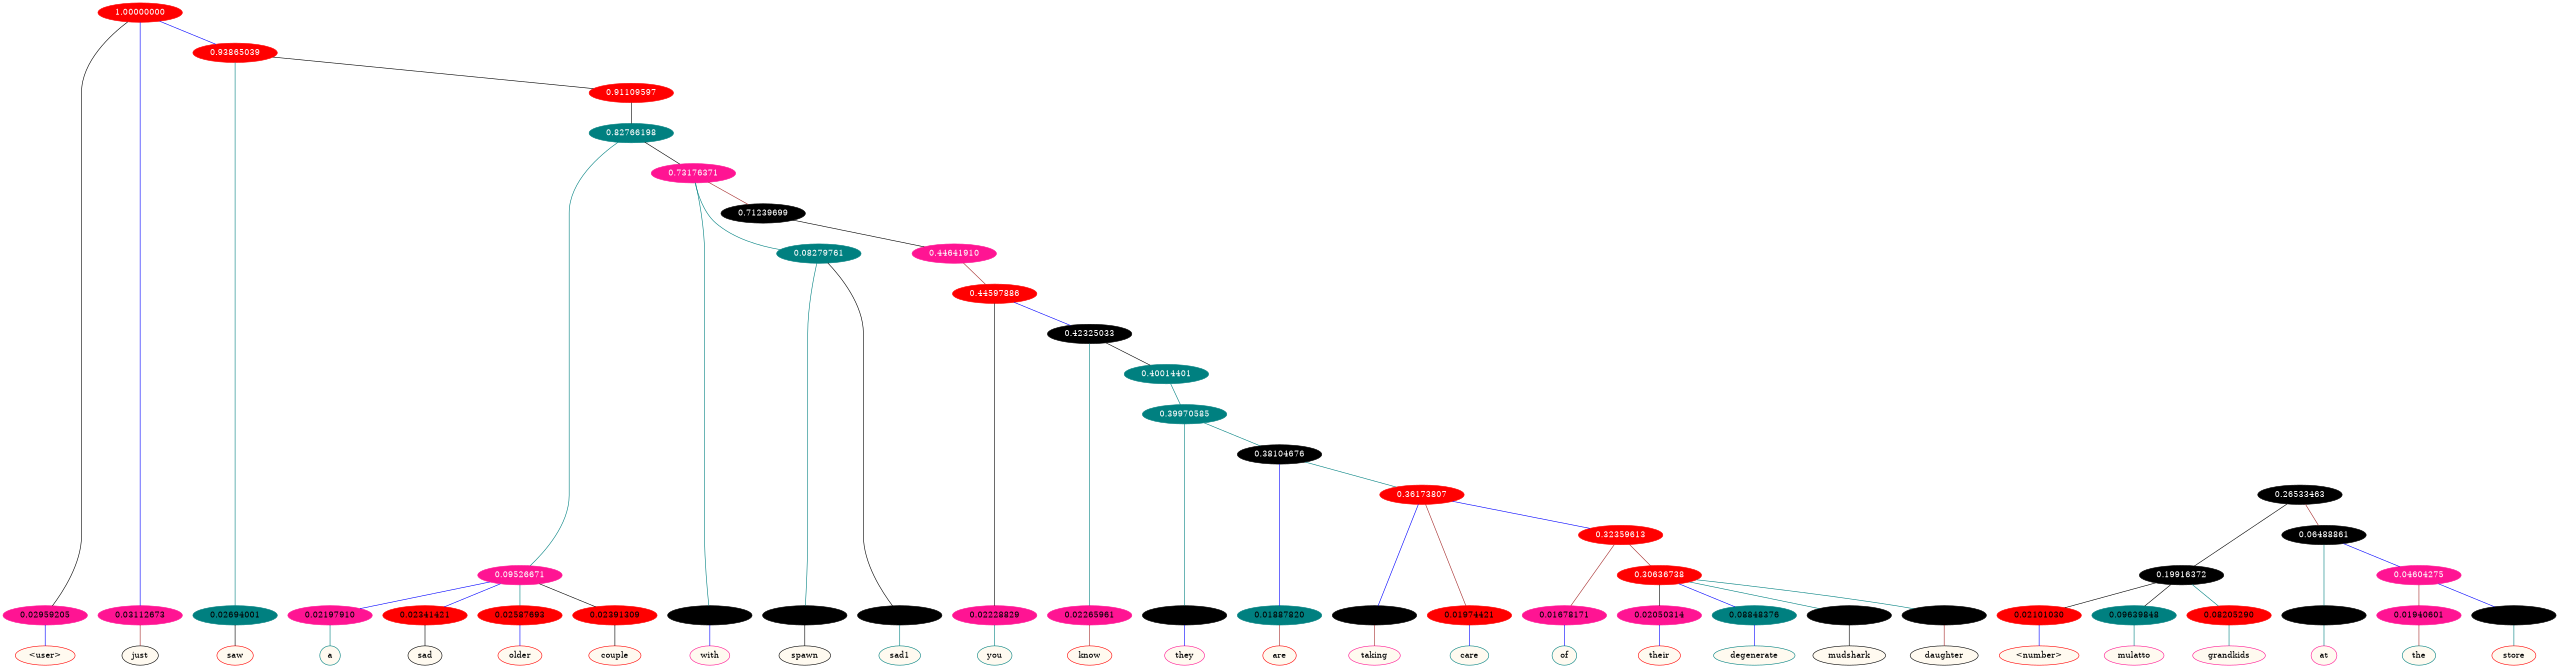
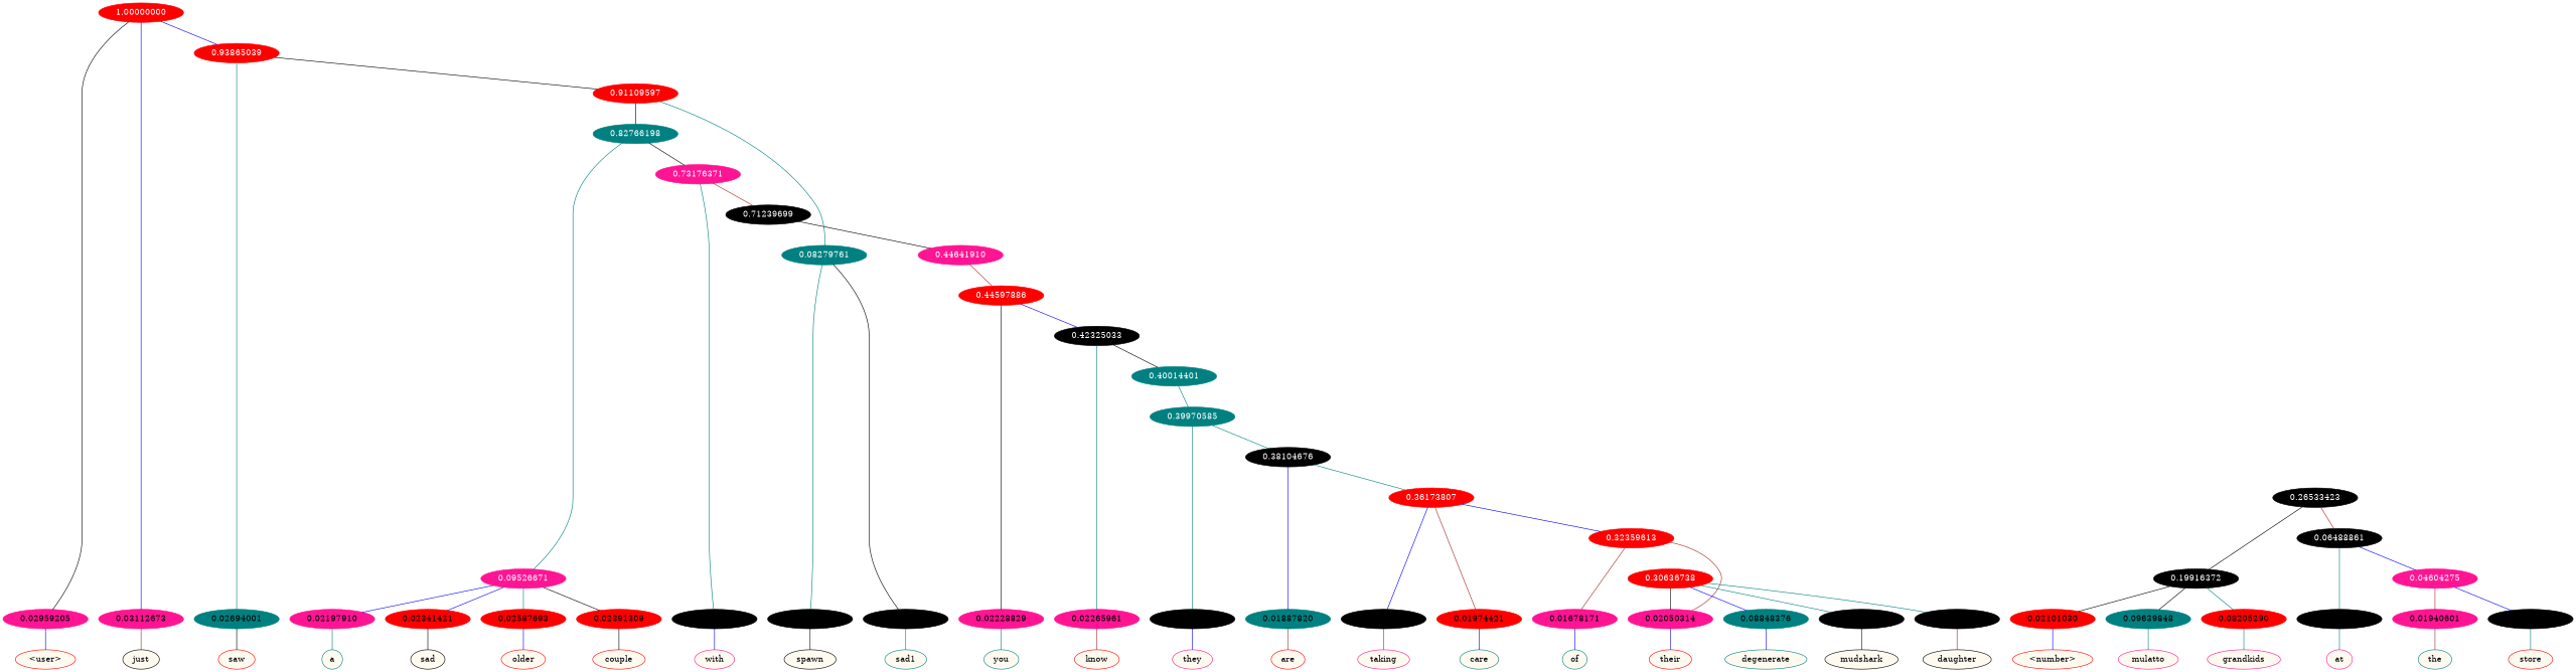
  graph {
    node [color=red format=png nodesep=0.001 ordering=out overlap_scaling=0.01 ranksep=0.001 style=filled]
    edge [color=teal]
    n1 [fillcolor=floralwhite height=0.15 label="\<user\>" style="filled,solid" width=0.15]
    n2 [color=black fillcolor=floralwhite height=0.15 label=just style="filled,solid" width=0.15]
    n3 [fillcolor=floralwhite height=0.15 label=saw style="filled,solid" width=0.15]
    n4 [color=teal fillcolor=floralwhite height=0.15 label=a style="filled,solid" width=0.15]
    n5 [color=black fillcolor=floralwhite height=0.15 label=sad style="filled,solid" width=0.15]
    n6 [fillcolor=floralwhite height=0.15 label=older style="filled,solid" width=0.15]
    n7 [fillcolor=floralwhite height=0.15 label=couple style="filled,solid" width=0.15]
    n8 [color=deeppink fillcolor=floralwhite height=0.15 label=with style="filled,solid" width=0.15]
    n9 [fillcolor=floralwhite height=0.15 label="\<number\>" style="filled,solid" width=0.15]
    n10 [color=deeppink fillcolor=floralwhite height=0.15 label=mulatto style="filled,solid" width=0.15]
    n11 [color=deeppink fillcolor=floralwhite height=0.15 label=grandkids style="filled,solid" width=0.15]
    n12 [color=deeppink fillcolor=floralwhite height=0.15 label=at style="filled,solid" width=0.15]
    n13 [color=teal fillcolor=floralwhite height=0.15 label=the style="filled,solid" width=0.15]
    n14 [fillcolor=floralwhite height=0.15 label=store style="filled,solid" width=0.15]
    n15 [color=teal fillcolor=floralwhite height=0.15 label=you style="filled,solid" width=0.15]
    n16 [fillcolor=floralwhite height=0.15 label=know style="filled,solid" width=0.15]
    n17 [color=deeppink fillcolor=floralwhite height=0.15 label=they style="filled,solid" width=0.15]
    n18 [fillcolor=floralwhite height=0.15 label=are style="filled,solid" width=0.15]
    n19 [color=deeppink fillcolor=floralwhite height=0.15 label=taking style="filled,solid" width=0.15]
    n20 [color=teal fillcolor=floralwhite height=0.15 label=care style="filled,solid" width=0.15]
    n21 [color=teal fillcolor=floralwhite height=0.15 label=of style="filled,solid" width=0.15]
    n22 [fillcolor=floralwhite height=0.15 label=their style="filled,solid" width=0.15]
    n23 [color=teal fillcolor=floralwhite height=0.15 label=degenerate style="filled,solid" width=0.15]
    n24 [color=black fillcolor=floralwhite height=0.15 label=mudshark style="filled,solid" width=0.15]
    n25 [color=black fillcolor=floralwhite height=0.15 label=daughter style="filled,solid" width=0.15]
    n26 [color=black fillcolor=floralwhite height=0.15 label=spawn style="filled,solid" width=0.15]
    n27 [color=teal fillcolor=floralwhite height=0.15 label=sad1 style="filled,solid" width=0.15]
    n28 [color=deeppink fontcolor=black height=0.15 label=0.02959205 width=0.15]
    n29 [color=deeppink fontcolor=black height=0.15 label=0.03112673 width=0.15]
    n30 [color=teal fontcolor=black height=0.15 label=0.02694001 width=0.15]
    n31 [color=deeppink fontcolor=black height=0.15 label=0.02197910 width=0.15]
    n32 [fontcolor=black height=0.15 label=0.02341421 width=0.15]
    n33 [fontcolor=black height=0.15 label=0.02587693 width=0.15]
    n34 [fontcolor=black height=0.15 label=0.02391309 width=0.15]
    n35 [color=black fontcolor=black height=0.15 label=0.01872097 width=0.15]
    n36 [fontcolor=black height=0.15 label=0.02101030 width=0.15]
    n37 [color=teal fontcolor=black height=0.15 label=0.09639848 width=0.15]
    n38 [fontcolor=black height=0.15 label=0.08205290 width=0.15]
    n39 [color=black fontcolor=black height=0.15 label=0.01872649 width=0.15]
    n40 [color=deeppink fontcolor=black height=0.15 label=0.01940601 width=0.15]
    n41 [color=black fontcolor=black height=0.15 label=0.02650285 width=0.15]
    n42 [color=deeppink fontcolor=black height=0.15 label=0.02228829 width=0.15]
    n43 [color=deeppink fontcolor=black height=0.15 label=0.02265961 width=0.15]
    n44 [color=black fontcolor=black height=0.15 label=0.01822093 width=0.15]
    n45 [color=teal fontcolor=black height=0.15 label=0.01887820 width=0.15]
    n46 [color=black fontcolor=black height=0.15 label=0.01797937 width=0.15]
    n47 [fontcolor=black height=0.15 label=0.01974421 width=0.15]
    n48 [color=deeppink fontcolor=black height=0.15 label=0.01678171 width=0.15]
    n49 [color=deeppink fontcolor=black height=0.15 label=0.02050314 width=0.15]
    n50 [color=teal fontcolor=black height=0.15 label=0.08848376 width=0.15]
    n51 [color=black fontcolor=black height=0.15 label=0.16391401 width=0.15]
    n52 [color=black fontcolor=black height=0.15 label=0.03302318 width=0.15]
    n53 [color=black fontcolor=black height=0.15 label=0.04596522 width=0.15]
    n54 [color=black fontcolor=black height=0.15 label=0.03673293 width=0.15]
    n55 [fontcolor=grey99 height=0.15 label=1.00000000 width=0.15]
    n56 [fontcolor=grey99 height=0.15 label=0.93865039 width=0.15]
    n57 [fontcolor=grey99 height=0.15 label=0.91109597 width=0.15]
    n58 [color=teal fontcolor=grey99 height=0.15 label=0.82766198 width=0.15]
    n59 [color=teal fontcolor=grey99 height=0.15 label=0.08279761 width=0.15]
    n60 [color=deeppink fontcolor=grey99 height=0.15 label=0.09526671 width=0.15]
    n61 [color=deeppink fontcolor=grey99 height=0.15 label=0.73176371 width=0.15]
    n62 [color=black fontcolor=grey99 height=0.15 label=0.71239699 width=0.15]
    n63 [color=deeppink fontcolor=grey99 height=0.15 label=0.44641910 width=0.15]
-   n64 [color=black fontcolor=grey99 height=0.15 label=0.26533463 width=0.15]
+   n64 [color=black fontcolor=grey99 height=0.15 label=0.26533423 width=0.15]
    n65 [color=black fontcolor=grey99 height=0.15 label=0.19916372 width=0.15]
    n66 [color=black fontcolor=grey99 height=0.15 label=0.06488861 width=0.15]
    n67 [fontcolor=grey99 height=0.15 label=0.44597886 width=0.15]
    n68 [color=deeppink fontcolor=grey99 height=0.15 label=0.04604275 width=0.15]
    n69 [color=black fontcolor=grey99 height=0.15 label=0.42325033 width=0.15]
    n70 [color=teal fontcolor=grey99 height=0.15 label=0.40014401 width=0.15]
    n71 [color=teal fontcolor=grey99 height=0.15 label=0.39970585 width=0.15]
    n72 [color=black fontcolor=grey99 height=0.15 label=0.38104676 width=0.15]
    n73 [fontcolor=grey99 height=0.15 label=0.36173807 width=0.15]
    n74 [fontcolor=grey99 height=0.15 label=0.32359613 width=0.15]
    n75 [fontcolor=grey99 height=0.15 label=0.30636738 width=0.15]
    subgraph sub_1 {
      rank=same
      n1
      n2
      n3
      n4
      n5
      n6
      n7
      n8
      n9
      n10
      n11
      n12
      n13
      n14
      n15
      n16
      n17
      n18
      n19
      n20
      n21
      n22
      n23
      n24
      n25
      n26
      n27
    }
    subgraph sub_2 {
      rank=same
      n28
      n29
      n30
      n31
      n32
      n33
      n34
      n35
      n36
      n37
      n38
      n39
      n40
      n41
      n42
      n43
      n44
      n45
      n46
      n47
      n48
      n49
      n50
      n51
      n52
      n53
      n54
    }
    n28 -- n1 [color=blue]
    n29 -- n2 [color=brown]
    n30 -- n3 [color=black]
    n31 -- n4
    n32 -- n5 [color=black]
    n33 -- n6 [color=blue]
    n34 -- n7 [color=black]
    n35 -- n8 [color=blue]
    n36 -- n9 [color=blue]
    n37 -- n10
    n38 -- n11
    n39 -- n12
    n40 -- n13 [color=brown]
    n41 -- n14
    n42 -- n15
    n43 -- n16 [color=brown]
    n44 -- n17 [color=blue]
    n45 -- n18 [color=brown]
    n46 -- n19 [color=brown]
    n47 -- n20 [color=blue]
    n48 -- n21 [color=blue]
    n49 -- n22 [color=blue]
    n50 -- n23 [color=blue]
    n51 -- n24 [color=black]
    n52 -- n25 [color=brown]
    n53 -- n26 [color=black]
    n54 -- n27
    n55 -- n28 [color=black]
    n55 -- n29 [color=blue]
    n55 -- n56 [color=blue]
    n56 -- n30
    n56 -- n57 [color=black]
    n57 -- n58 [color=black]
-   n61 -- n59
+   n57 -- n59
    n58 -- n60
    n58 -- n61 [color=black]
    n59 -- n53
    n59 -- n54 [color=black]
    n60 -- n31 [color=blue]
    n60 -- n32 [color=blue]
    n60 -- n33
    n60 -- n34 [color=black]
    n61 -- n35
    n61 -- n62 [color=brown]
    n62 -- n63 [color=black]
    n63 -- n67 [color=brown]
    n64 -- n65 [color=black]
    n64 -- n66 [color=brown]
    n65 -- n36 [color=black]
    n65 -- n37 [color=black]
    n65 -- n38
    n66 -- n39
    n66 -- n68 [color=blue]
    n67 -- n42 [color=black]
    n67 -- n69 [color=blue]
    n68 -- n40 [color=brown]
    n68 -- n41 [color=blue]
    n69 -- n43
    n69 -- n70 [color=black]
    n70 -- n71
    n71 -- n44
    n71 -- n72
    n72 -- n45 [color=blue]
    n72 -- n73
    n73 -- n46 [color=blue]
    n73 -- n47 [color=brown]
    n73 -- n74 [color=blue]
    n74 -- n48 [color=brown]
-   n74 -- n75 [color=brown]
+   n74 -- n49 [color=brown]
    n75 -- n49 [color=black]
    n75 -- n50 [color=blue]
    n75 -- n51
    n75 -- n52
  }
